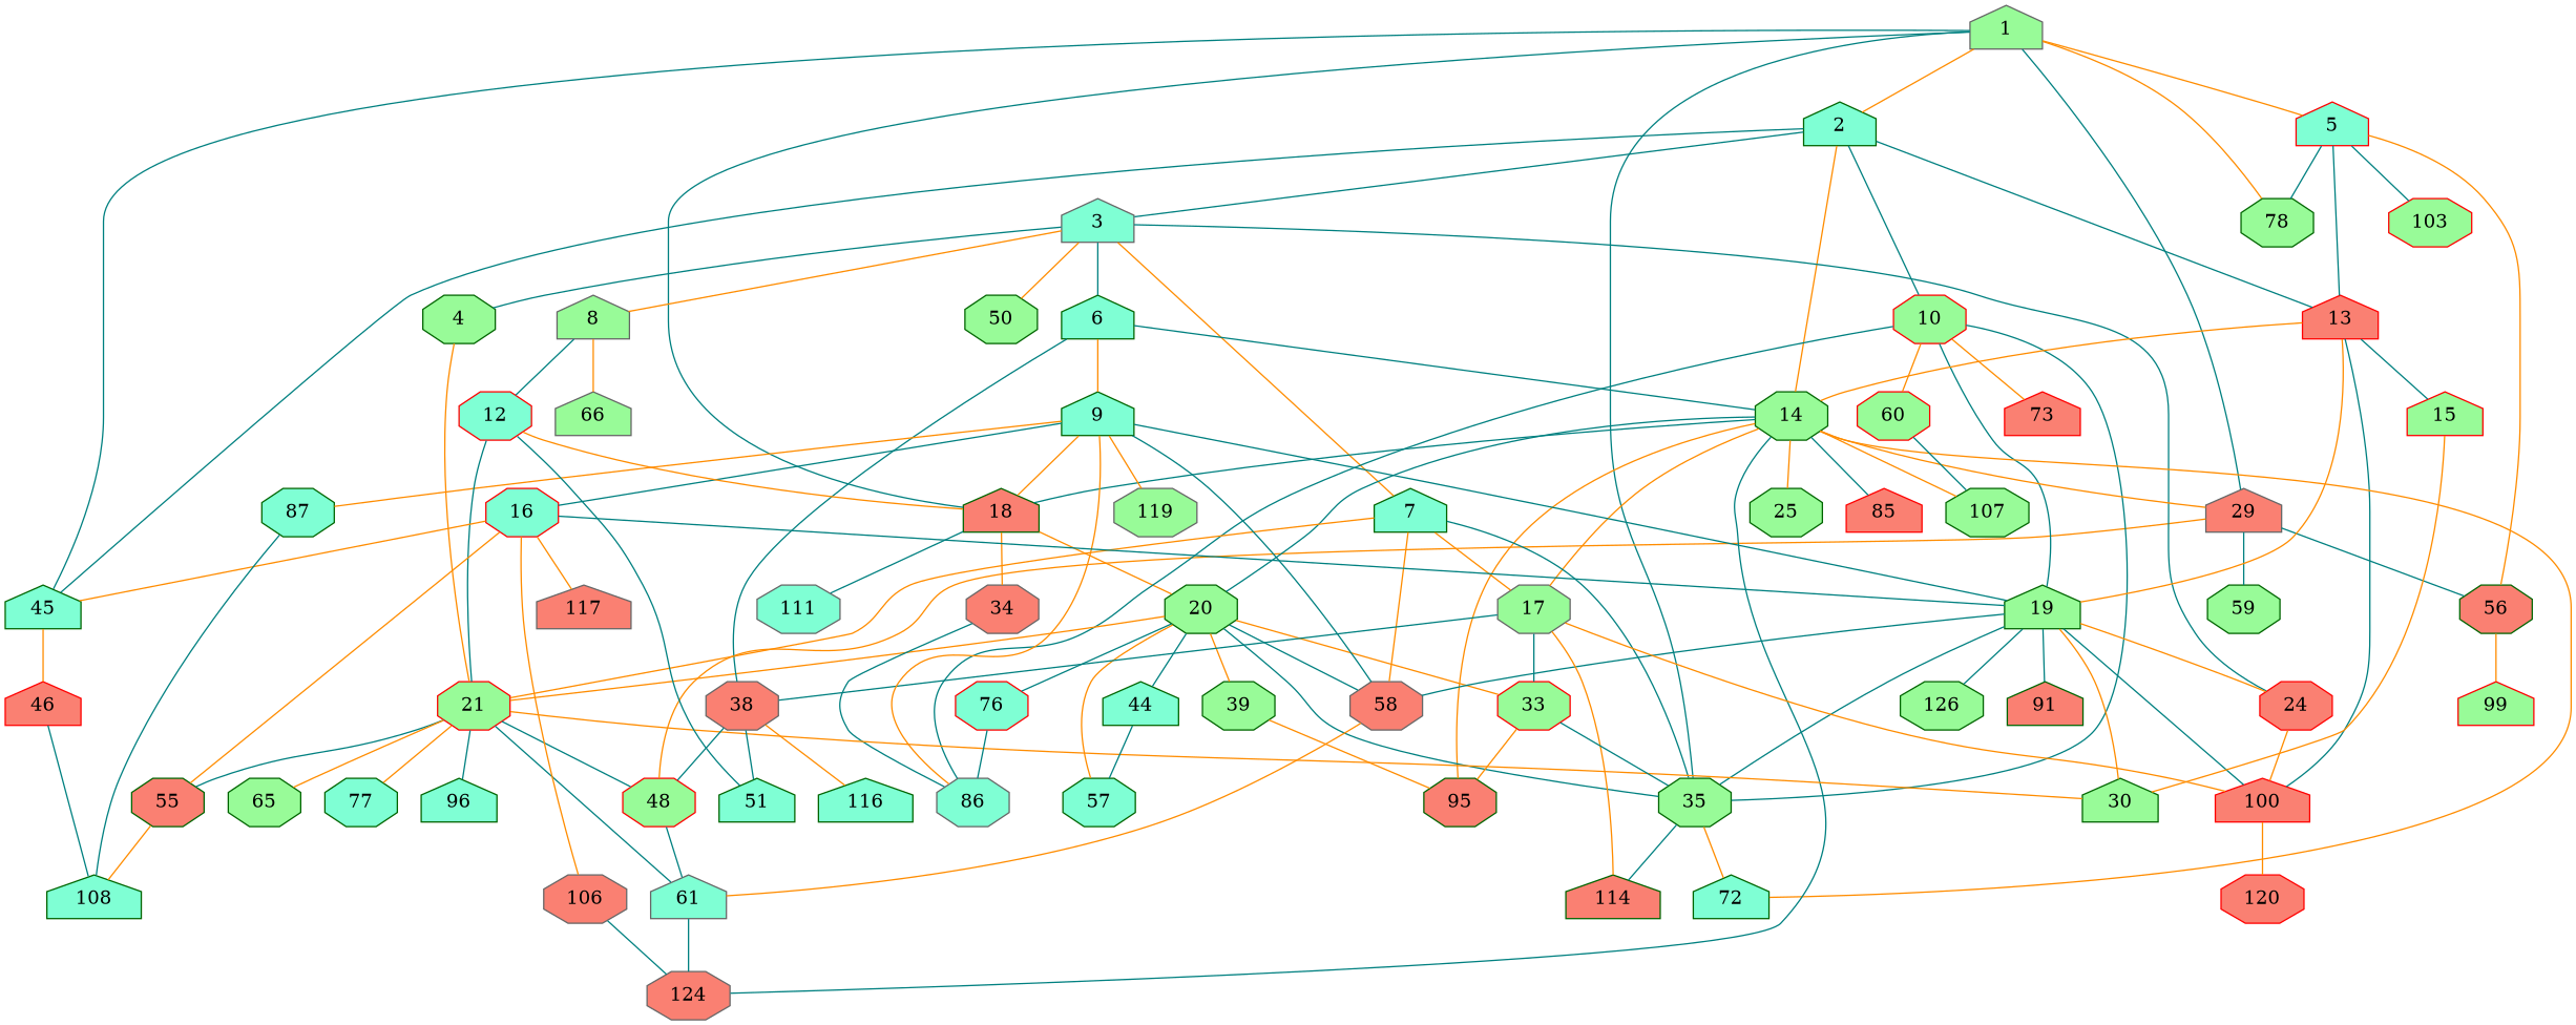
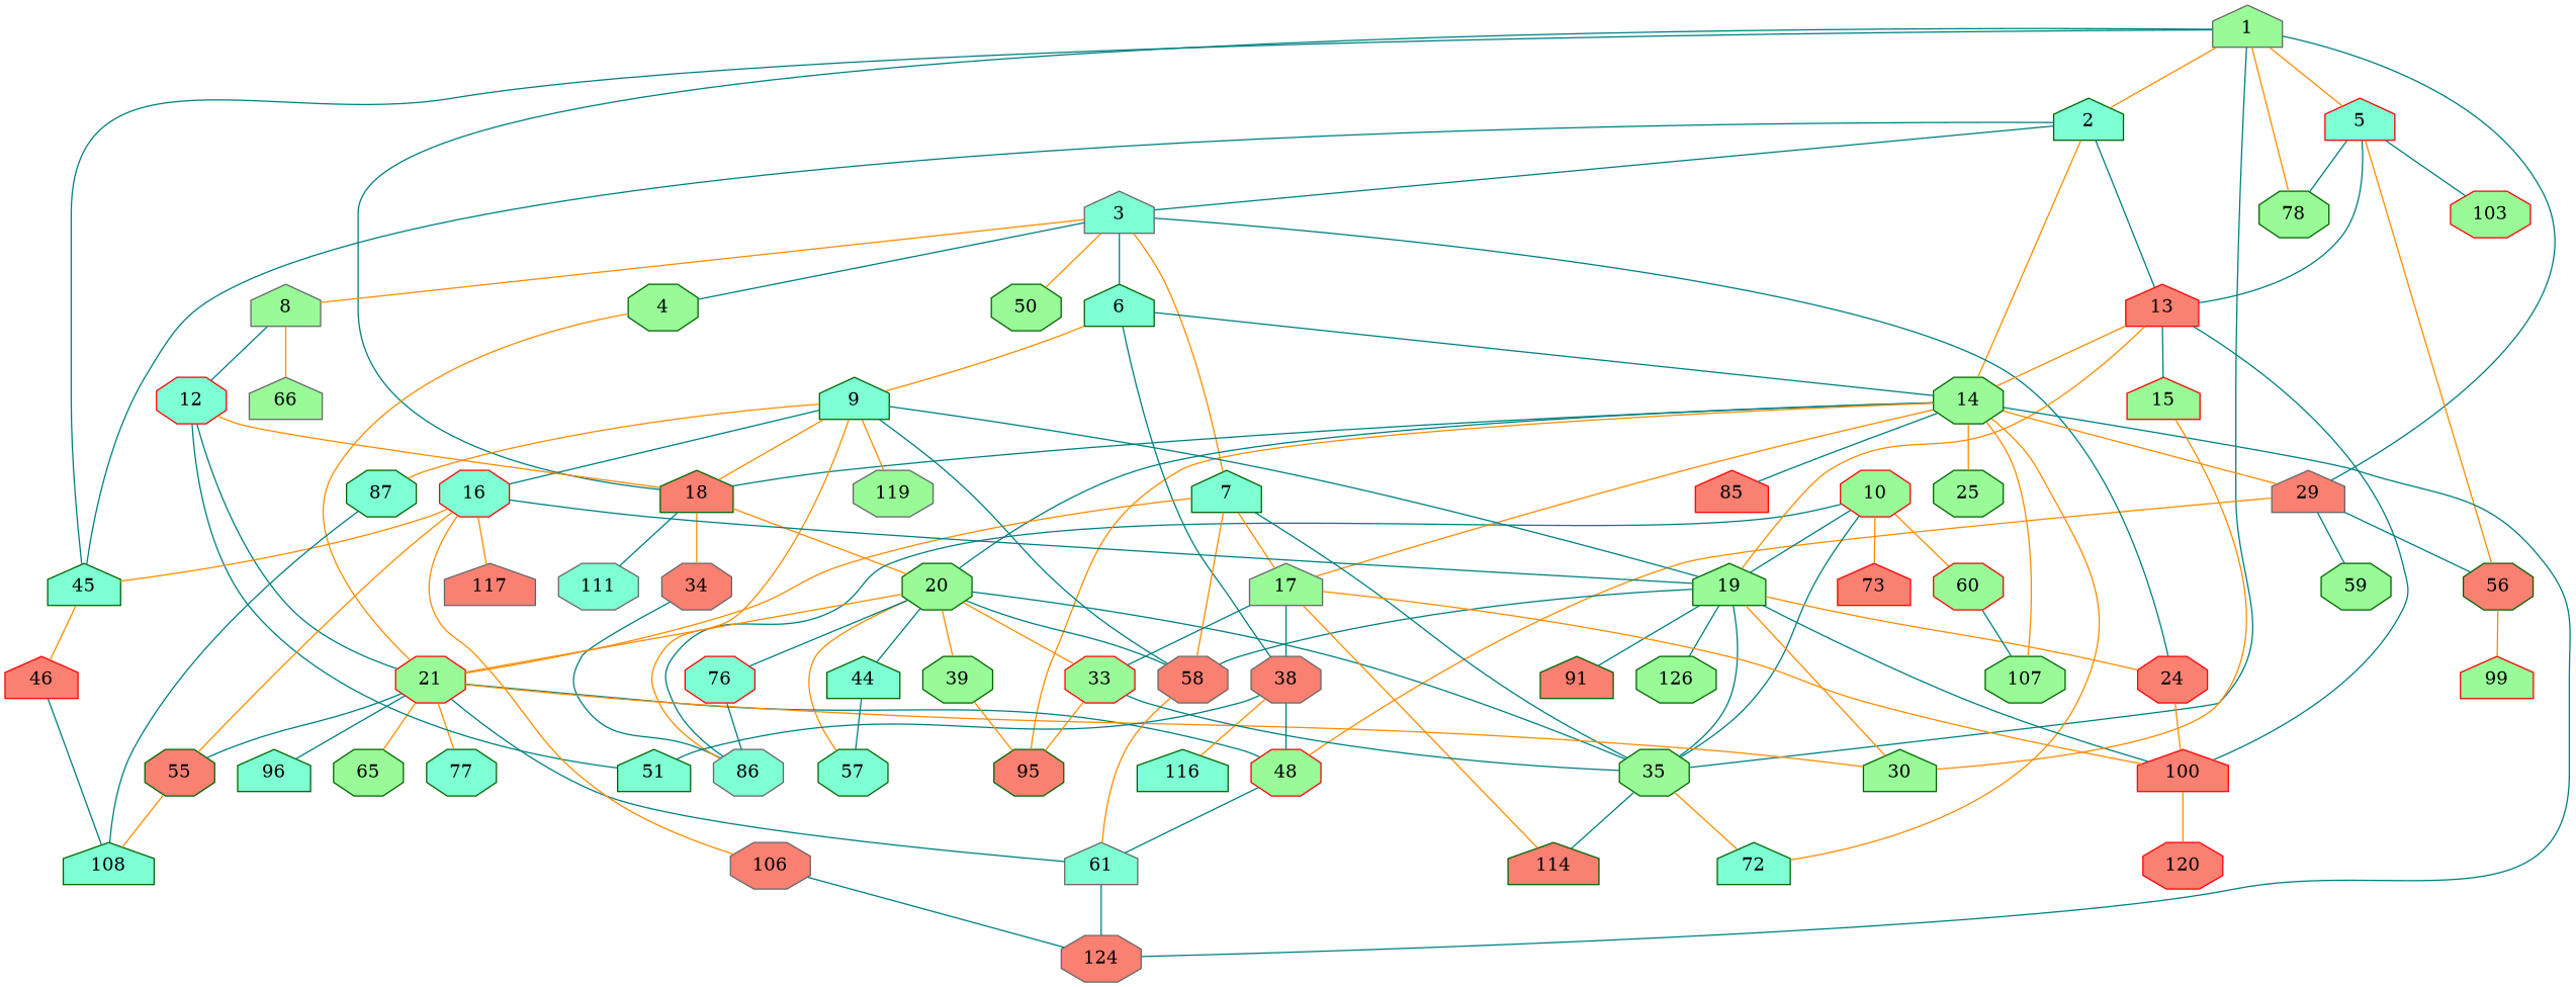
  graph {
    node [color=darkgreen fillcolor=palegreen shape=octagon style=filled]
    edge [color=teal]
    1 [color=gray40 shape=house]
    2 [fillcolor=aquamarine shape=house]
    5 [color=red fillcolor=aquamarine shape=house super="+36"]
    18 [fillcolor=salmon shape=house super="+22"]
    29 [color=gray40 fillcolor=salmon shape=house super="+89+125"]
    35 [super="+97+43+37"]
    45 [fillcolor=aquamarine shape=house super="+98+105+81"]
    78 [super="+112"]
    3 [color=gray40 fillcolor=aquamarine shape=house]
    10 [color=red super="+52"]
    13 [color=red fillcolor=salmon shape=house]
    14 [super="+42"]
    56 [fillcolor=salmon super="+83+104"]
    103 [color=red super="+127"]
    20 [super="+115+26+63"]
    34 [color=gray40 fillcolor=salmon]
    111 [color=gray40 fillcolor=aquamarine]
    48 [color=red super="+101"]
    59
    72 [fillcolor=aquamarine shape=house]
    114 [fillcolor=salmon shape=house]
    46 [color=red fillcolor=salmon shape=house super="+69"]
    4
    6 [fillcolor=aquamarine shape=house super="+23"]
    7 [fillcolor=aquamarine shape=house]
    8 [color=gray40 shape=house super="+90"]
    24 [color=red fillcolor=salmon super="+138"]
    50
    19 [shape=house super="+40+41+131+133"]
    86 [color=gray40 fillcolor=aquamarine]
    60 [color=red]
    73 [color=red fillcolor=salmon shape=house]
    15 [color=red shape=house]
    100 [color=red fillcolor=salmon shape=house]
-   17 [color=gray40 super="+75+92+64"]
+   17 [color=gray40 shape=house super="+75+92+64"]
    25
    85 [color=red fillcolor=salmon shape=house super="+121"]
    95 [fillcolor=salmon super="+129"]
    107
    124 [color=gray40 fillcolor=salmon]
    21 [color=red super="+28+71"]
    9 [fillcolor=aquamarine shape=house super="+11"]
    38 [color=gray40 fillcolor=salmon super="+84+110+62+128"]
    58 [color=gray40 fillcolor=salmon super="+118"]
    12 [color=red fillcolor=aquamarine]
    66 [color=gray40 shape=house]
    30 [shape=house super="+102+74"]
    55 [fillcolor=salmon super="+113+136"]
    61 [color=gray40 fillcolor=aquamarine shape=house super="+88"]
    65
    77 [fillcolor=aquamarine]
    96 [fillcolor=aquamarine shape=house]
    99 [color=red shape=house]
    16 [color=red fillcolor=aquamarine super="+32+93"]
    87 [fillcolor=aquamarine]
    119 [color=gray40]
    51 [fillcolor=aquamarine shape=house]
    116 [fillcolor=aquamarine shape=house]
    33 [color=red]
    106 [color=gray40 fillcolor=salmon]
    117 [color=gray40 fillcolor=salmon shape=house]
    91 [fillcolor=salmon shape=house]
    126
    108 [fillcolor=aquamarine shape=house]
    120 [color=red fillcolor=salmon]
    39
    44 [fillcolor=aquamarine shape=house]
    57 [fillcolor=aquamarine super="+79"]
    76 [color=red fillcolor=aquamarine]
    1 -- 2 [color=darkorange]
    1 -- 5 [color=darkorange weight=2]
    1 -- 18
    1 -- 29
    1 -- 35
    1 -- 45
    1 -- 78 [color=darkorange]
    2 -- 45
    2 -- 3
-   2 -- 10
    2 -- 13
    2 -- 14 [color=darkorange]
    5 -- 78
    5 -- 13
    5 -- 56 [color=darkorange]
    5 -- 103
    18 -- 20 [color=darkorange]
    18 -- 34 [color=darkorange]
    18 -- 111
    29 -- 56
    29 -- 48 [color=darkorange]
    29 -- 59
    35 -- 72 [color=darkorange]
    35 -- 114
    45 -- 46 [color=darkorange]
    3 -- 4
    3 -- 6
    3 -- 7 [color=darkorange]
    3 -- 8 [color=darkorange]
    3 -- 24
    3 -- 50 [color=darkorange]
    10 -- 35
    10 -- 19
    10 -- 86
    10 -- 60 [color=darkorange]
    10 -- 73 [color=darkorange]
    13 -- 14 [color=darkorange]
    13 -- 19 [color=darkorange]
    13 -- 15
    13 -- 100
    14 -- 18
    14 -- 29 [color=darkorange]
    14 -- 20
    14 -- 72 [color=darkorange]
    14 -- 17 [color=darkorange]
    14 -- 25 [color=darkorange]
    14 -- 85
    14 -- 95 [color=darkorange]
    14 -- 107 [color=darkorange weight=2]
    14 -- 124
    56 -- 99 [color=darkorange]
    20 -- 35
    20 -- 21 [color=darkorange]
    20 -- 58
    20 -- 33 [color=darkorange]
    20 -- 39 [color=darkorange]
    20 -- 44
    20 -- 57 [color=darkorange]
    20 -- 76
    34 -- 86
    48 -- 61
    46 -- 108
    4 -- 21 [color=darkorange]
    6 -- 14
    6 -- 9 [color=darkorange]
    6 -- 38
    7 -- 35
    7 -- 17 [color=darkorange]
    7 -- 21 [color=darkorange]
    7 -- 58 [color=darkorange]
    8 -- 12
    8 -- 66 [color=darkorange]
    24 -- 100 [color=darkorange]
    19 -- 35
    19 -- 24 [color=darkorange]
    19 -- 100
    19 -- 58
    19 -- 30 [color=darkorange]
    19 -- 91
    19 -- 126
    60 -- 107
    15 -- 30 [color=darkorange]
    100 -- 120 [color=darkorange]
    17 -- 114 [color=darkorange]
    17 -- 100 [color=darkorange]
    17 -- 38 [weight=3]
    17 -- 33
    21 -- 48 [weight=2]
    21 -- 30 [color=darkorange]
    21 -- 55
    21 -- 61
    21 -- 65 [color=darkorange]
    21 -- 77 [color=darkorange]
    21 -- 96
    9 -- 18 [color=darkorange]
    9 -- 19
    9 -- 86 [color=darkorange]
    9 -- 58
    9 -- 16
    9 -- 87 [color=darkorange]
    9 -- 119 [color=darkorange]
    38 -- 48
    38 -- 51
    38 -- 116 [color=darkorange]
    58 -- 61 [color=darkorange]
    12 -- 18 [color=darkorange]
    12 -- 21
    12 -- 51
    55 -- 108 [color=darkorange]
    61 -- 124
    16 -- 45 [color=darkorange]
    16 -- 19
    16 -- 55 [color=darkorange weight=2]
    16 -- 106 [color=darkorange]
    16 -- 117 [color=darkorange]
    87 -- 108
    33 -- 35
    33 -- 95 [color=darkorange]
    106 -- 124
    39 -- 95 [color=darkorange]
    44 -- 57
    76 -- 86
  }
